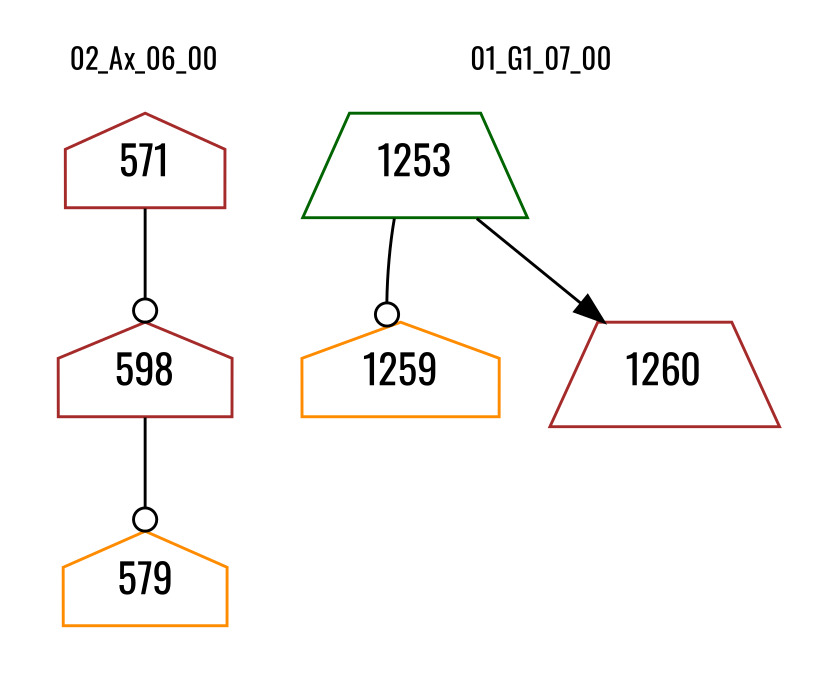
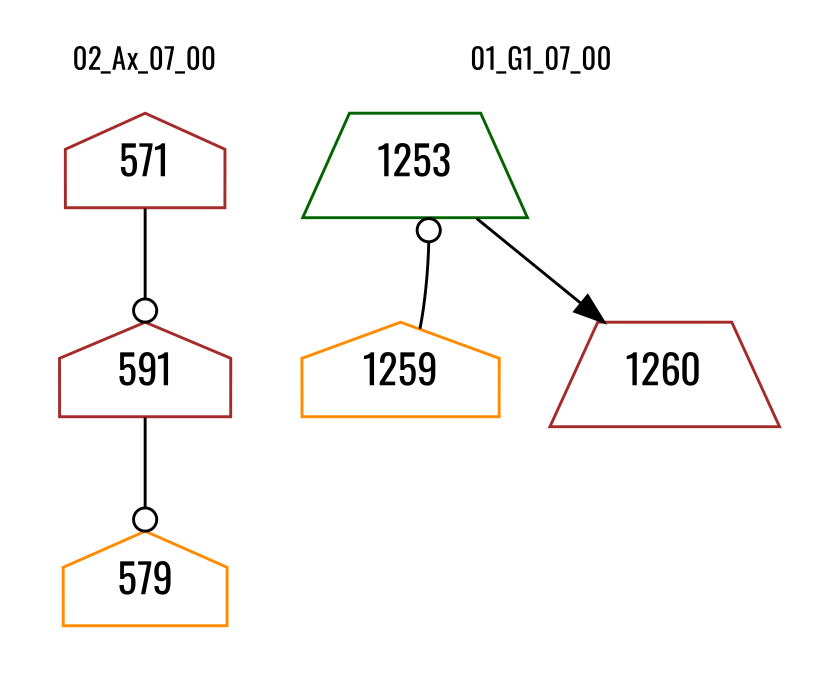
  digraph {
    fontname=Oswald
    node [color=brown fontname=Oswald shape=house]
    edge [arrowhead=odot color=black fontname=Oswald]
    n1 [label=571]
    n2 [color=darkorange label=579]
-   n3 [label=598]
+   n3 [label=591]
    n4 [color=darkgreen label=1253 shape=trapezium]
    n5 [color=darkorange label=1259]
    n6 [label=1260 shape=trapezium]
    subgraph cluster_1 {
      color=white
      fontsize=10
-     label="02_Ax_06_00"
+     label="02_Ax_07_00"
      n1
      n2
      n3
    }
    subgraph cluster_2 {
      color=white
      fontsize=10
      label="01_G1_07_00"
      n4
      n5
      n6
    }
    n1 -> n3
    n3 -> n2
-   n4 -> n5
+   n5 -> n4
    n4 -> n6 [arrowhead=normal]
  }
